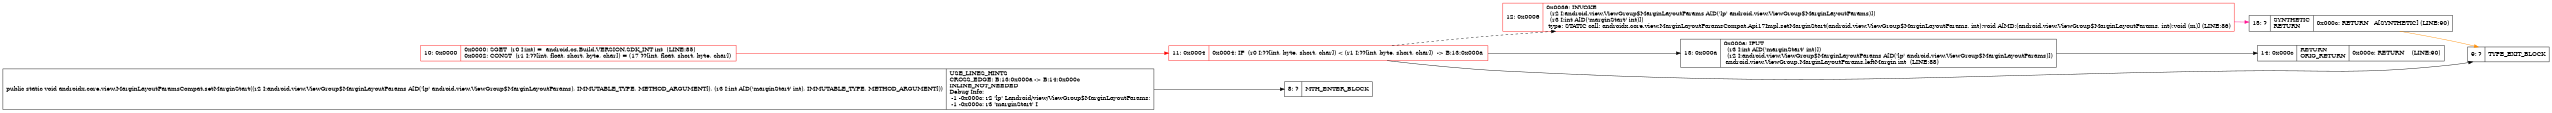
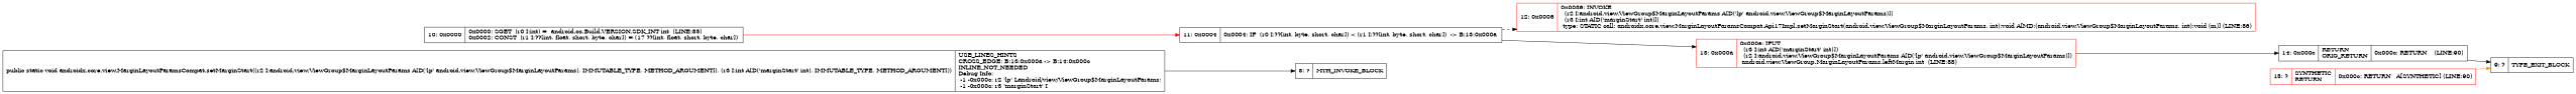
  digraph {
    rankdir=LR
    node [color=black shape=record]
    edge [color=black]
-   n1 [label="{8\:\ ?|MTH_ENTER_BLOCK\l}"]
-   n2 [color=red label="{10\:\ 0x0000|0x0000: SGET  (r0 I:int) =  android.os.Build.VERSION.SDK_INT int  (LINE:85)\l0x0002: CONST  (r1 I:??[int, float, short, byte, char]) = (17 ??[int, float, short, byte, char]) \l}"]
-   n3 [color=red label="{11\:\ 0x0004|0x0004: IF  (r0 I:??[int, byte, short, char]) \< (r1 I:??[int, byte, short, char])  \-\> B:13:0x000a \l}"]
+   n1 [label="{8\:\ ?|MTH_INVOKE_BLOCK\l}"]
+   n2 [label="{10\:\ 0x0000|0x0000: SGET  (r0 I:int) =  android.os.Build.VERSION.SDK_INT int  (LINE:85)\l0x0002: CONST  (r1 I:??[int, float, short, byte, char]) = (17 ??[int, float, short, byte, char]) \l}"]
+   n3 [label="{11\:\ 0x0004|0x0004: IF  (r0 I:??[int, byte, short, char]) \< (r1 I:??[int, byte, short, char])  \-\> B:13:0x000a \l}"]
    n4 [color=red label="{12\:\ 0x0006|0x0036: INVOKE  \l  (r2 I:android.view.ViewGroup$MarginLayoutParams A[D('lp' android.view.ViewGroup$MarginLayoutParams)])\l  (r3 I:int A[D('marginStart' int)])\l type: STATIC call: androidx.core.view.MarginLayoutParamsCompat.Api17Impl.setMarginStart(android.view.ViewGroup$MarginLayoutParams, int):void A[MD:(android.view.ViewGroup$MarginLayoutParams, int):void (m)] (LINE:86)\l}"]
-   n5 [label="{13\:\ 0x000a|0x000a: IPUT  \l  (r3 I:int A[D('marginStart' int)])\l  (r2 I:android.view.ViewGroup$MarginLayoutParams A[D('lp' android.view.ViewGroup$MarginLayoutParams)])\l android.view.ViewGroup.MarginLayoutParams.leftMargin int  (LINE:88)\l}"]
-   n6 [label="{15\:\ ?|SYNTHETIC\lRETURN\l|0x000c: RETURN   A[SYNTHETIC] (LINE:90)\l}"]
+   n5 [color=red label="{13\:\ 0x000a|0x000a: IPUT  \l  (r3 I:int A[D('marginStart' int)])\l  (r2 I:android.view.ViewGroup$MarginLayoutParams A[D('lp' android.view.ViewGroup$MarginLayoutParams)])\l android.view.ViewGroup.MarginLayoutParams.leftMargin int  (LINE:88)\l}"]
+   n6 [color=red label="{15\:\ ?|SYNTHETIC\lRETURN\l|0x000c: RETURN   A[SYNTHETIC] (LINE:90)\l}"]
    n7 [label="{14\:\ 0x000c|RETURN\lORIG_RETURN\l|0x000c: RETURN    (LINE:90)\l}"]
    n8 [label="{9\:\ ?|TYPE_EXIT_BLOCK\l}"]
    n9 [label="{public static void androidx.core.view.MarginLayoutParamsCompat.setMarginStart((r2 I:android.view.ViewGroup$MarginLayoutParams A[D('lp' android.view.ViewGroup$MarginLayoutParams), IMMUTABLE_TYPE, METHOD_ARGUMENT]), (r3 I:int A[D('marginStart' int), IMMUTABLE_TYPE, METHOD_ARGUMENT]))  | USE_LINES_HINTS\lCROSS_EDGE: B:13:0x000a \-\> B:14:0x000c\lINLINE_NOT_NEEDED\lDebug Info:\l  \-1 \-0x000c: r2 'lp' Landroid\/view\/ViewGroup$MarginLayoutParams;\l  \-1 \-0x000c: r3 'marginStart' I\l}"]
    n2 -> n3 [color=red]
    n3 -> n4 [style=dashed]
    n3 -> n5
-   n4 -> n6 [color=deeppink]
    n5 -> n7
    n6 -> n8 [color=darkorange]
-   n3 -> n8
+   n7 -> n8
    n9 -> n1
  }
